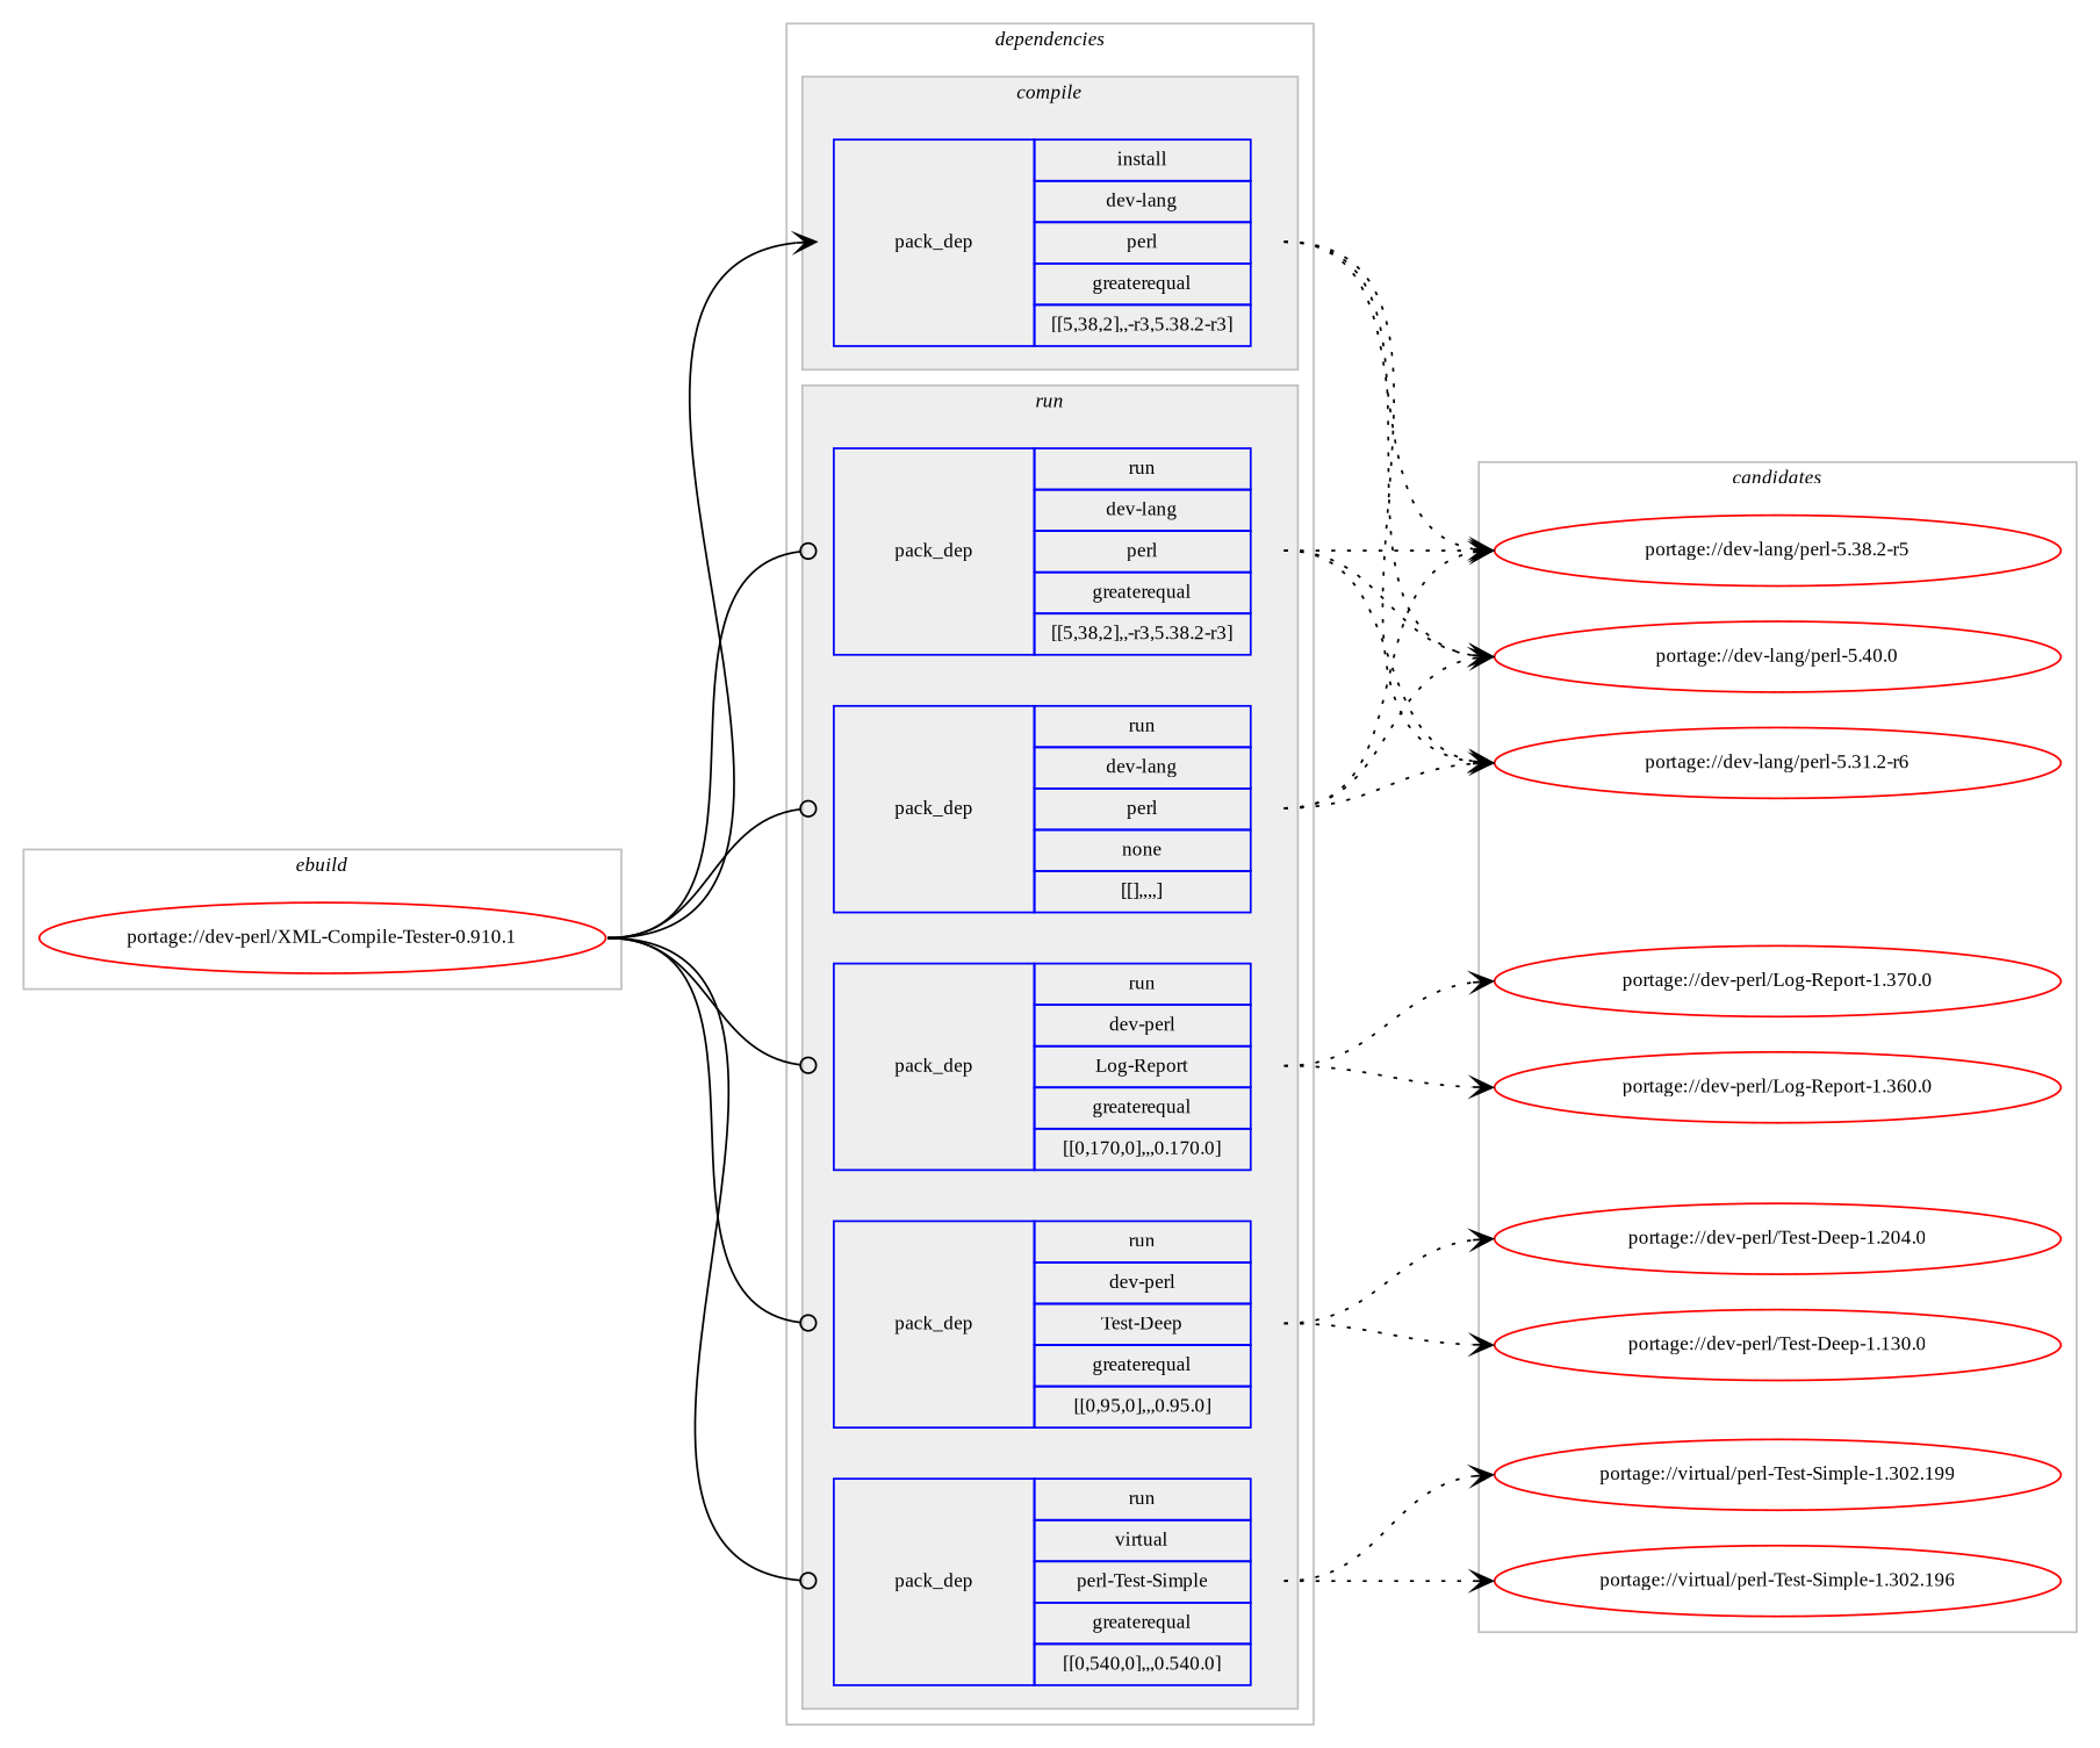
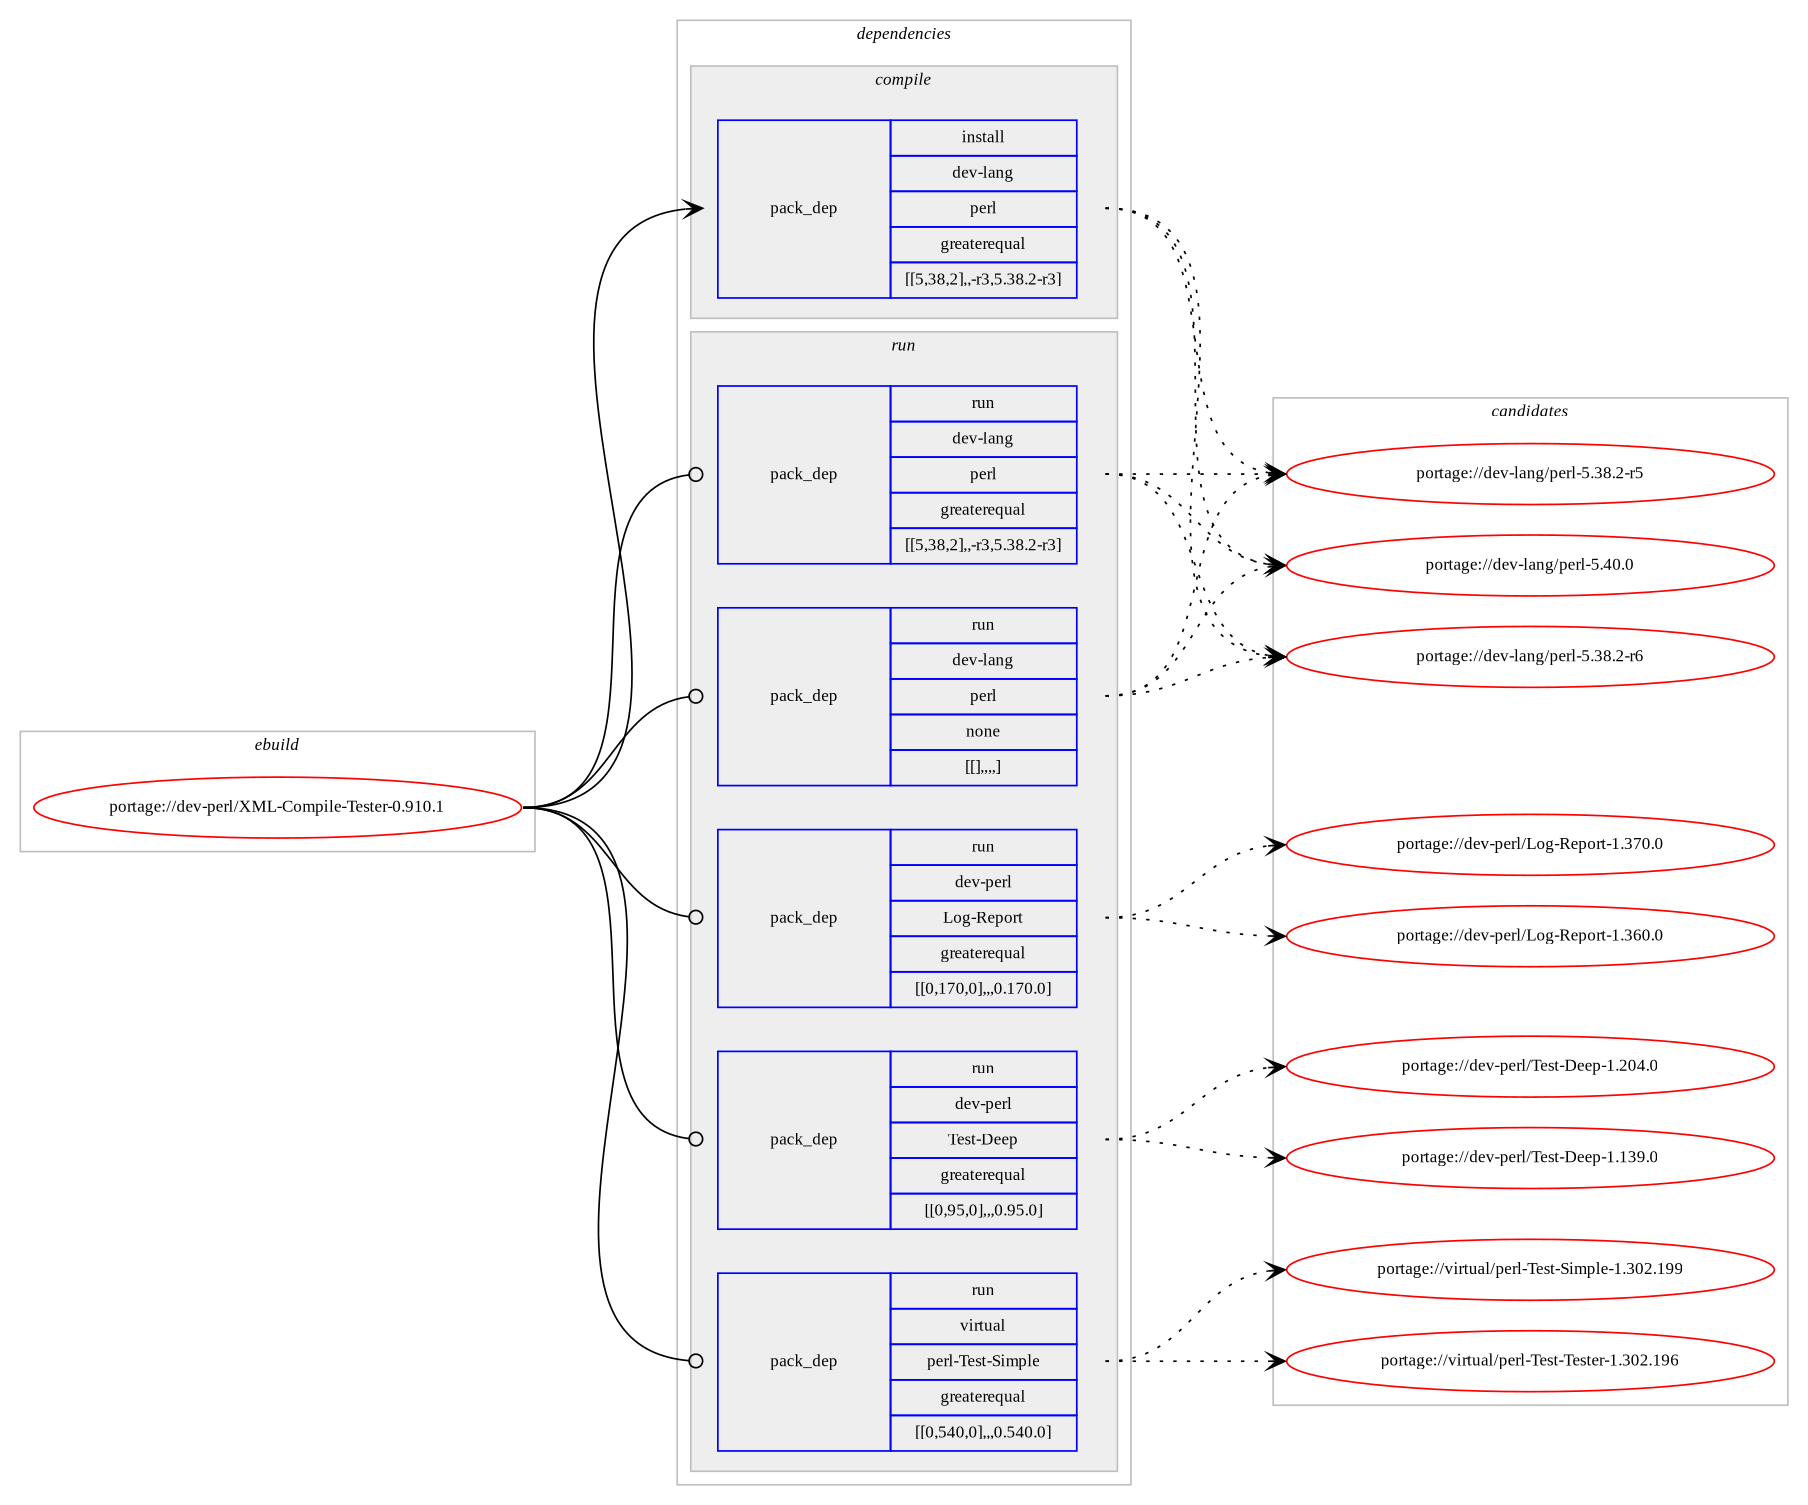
  digraph {
    compound=true
    concentrate=true
    fontname="Liberation Serif"
    fontsize=10
    newrank=true
    rankdir=LR
    ranksep=1.5
    node [color=red fontname="Liberation Serif" fontsize=10]
    edge [arrowhead=vee fontname="Liberation Serif" headport=w style=dotted tailport=e weight=100]
    n1 [label="portage://dev-perl/XML-Compile-Tester-0.910.1" width=4]
    n2 [color=blue label=<<TABLE BORDER="0" CELLBORDER="1" CELLSPACING="0" CELLPADDING="4" WIDTH="220"><TR><TD ROWSPAN="6" CELLPADDING="30">pack_dep</TD></TR><TR><TD WIDTH="110">install</TD></TR><TR><TD>dev-lang</TD></TR><TR><TD>perl</TD></TR><TR><TD>greaterequal</TD></TR><TR><TD>[[5,38,2],,-r3,5.38.2-r3]</TD></TR></TABLE>> shape=none]
    n3 [color=blue label=<<TABLE BORDER="0" CELLBORDER="1" CELLSPACING="0" CELLPADDING="4" WIDTH="220"><TR><TD ROWSPAN="6" CELLPADDING="30">pack_dep</TD></TR><TR><TD WIDTH="110">run</TD></TR><TR><TD>dev-lang</TD></TR><TR><TD>perl</TD></TR><TR><TD>greaterequal</TD></TR><TR><TD>[[5,38,2],,-r3,5.38.2-r3]</TD></TR></TABLE>> shape=none]
    n4 [color=blue label=<<TABLE BORDER="0" CELLBORDER="1" CELLSPACING="0" CELLPADDING="4" WIDTH="220"><TR><TD ROWSPAN="6" CELLPADDING="30">pack_dep</TD></TR><TR><TD WIDTH="110">run</TD></TR><TR><TD>dev-lang</TD></TR><TR><TD>perl</TD></TR><TR><TD>none</TD></TR><TR><TD>[[],,,,]</TD></TR></TABLE>> shape=none]
    n5 [color=blue label=<<TABLE BORDER="0" CELLBORDER="1" CELLSPACING="0" CELLPADDING="4" WIDTH="220"><TR><TD ROWSPAN="6" CELLPADDING="30">pack_dep</TD></TR><TR><TD WIDTH="110">run</TD></TR><TR><TD>dev-perl</TD></TR><TR><TD>Log-Report</TD></TR><TR><TD>greaterequal</TD></TR><TR><TD>[[0,170,0],,,0.170.0]</TD></TR></TABLE>> shape=none]
    n6 [color=blue label=<<TABLE BORDER="0" CELLBORDER="1" CELLSPACING="0" CELLPADDING="4" WIDTH="220"><TR><TD ROWSPAN="6" CELLPADDING="30">pack_dep</TD></TR><TR><TD WIDTH="110">run</TD></TR><TR><TD>dev-perl</TD></TR><TR><TD>Test-Deep</TD></TR><TR><TD>greaterequal</TD></TR><TR><TD>[[0,95,0],,,0.95.0]</TD></TR></TABLE>> shape=none]
    n7 [color=blue label=<<TABLE BORDER="0" CELLBORDER="1" CELLSPACING="0" CELLPADDING="4" WIDTH="220"><TR><TD ROWSPAN="6" CELLPADDING="30">pack_dep</TD></TR><TR><TD WIDTH="110">run</TD></TR><TR><TD>virtual</TD></TR><TR><TD>perl-Test-Simple</TD></TR><TR><TD>greaterequal</TD></TR><TR><TD>[[0,540,0],,,0.540.0]</TD></TR></TABLE>> shape=none]
    n8 [label="portage://dev-lang/perl-5.40.0" width=4]
-   n9 [label="portage://dev-lang/perl-5.31.2-r6" width=4]
+   n9 [label="portage://dev-lang/perl-5.38.2-r6" width=4]
    n10 [label="portage://dev-lang/perl-5.38.2-r5" width=4]
    n11 [label="portage://dev-perl/Log-Report-1.370.0" width=4]
    n12 [label="portage://dev-perl/Log-Report-1.360.0" width=4]
    n13 [label="portage://dev-perl/Test-Deep-1.204.0" width=4]
-   n14 [label="portage://dev-perl/Test-Deep-1.130.0" width=4]
+   n14 [label="portage://dev-perl/Test-Deep-1.139.0" width=4]
    n15 [label="portage://virtual/perl-Test-Simple-1.302.199" width=4]
-   n16 [label="portage://virtual/perl-Test-Simple-1.302.196" width=4]
+   n16 [label="portage://virtual/perl-Test-Tester-1.302.196" width=4]
    subgraph cluster_1 {
      color=gray
      label=<<i>ebuild</i>>
      n1
    }
    subgraph cluster_2 {
      color=gray
      label=<<i>dependencies</i>>
      subgraph cluster_3 {
        color=gray
        fillcolor="#eeeeee"
        label=<<i>compile</i>>
        style=filled
        subgraph sub_4 {
          color=gray
          fillcolor="#eeeeee"
          label=<<i>compile</i>>
          style=filled
          n2
        }
      }
      subgraph cluster_5 {
        color=gray
        fillcolor="#eeeeee"
        label=<<i>compile and run</i>>
        style=filled
      }
      subgraph cluster_6 {
        color=gray
        fillcolor="#eeeeee"
        label=<<i>run</i>>
        style=filled
        subgraph sub_7 {
          color=gray
          fillcolor="#eeeeee"
          label=<<i>run</i>>
          style=filled
          n3
        }
        subgraph sub_8 {
          color=gray
          fillcolor="#eeeeee"
          label=<<i>run</i>>
          style=filled
          n4
        }
        subgraph sub_9 {
          color=gray
          fillcolor="#eeeeee"
          label=<<i>run</i>>
          style=filled
          n5
        }
        subgraph sub_10 {
          color=gray
          fillcolor="#eeeeee"
          label=<<i>run</i>>
          style=filled
          n6
        }
        subgraph sub_11 {
          color=gray
          fillcolor="#eeeeee"
          label=<<i>run</i>>
          style=filled
          n7
        }
      }
    }
    subgraph cluster_12 {
      color=gray
      label=<<i>candidates</i>>
      rank=same
      subgraph sub_13 {
        color=black
        label=<<i>candidates</i>>
        nodesep=1
        rank=same
        n8
        n9
        n10
      }
      subgraph sub_14 {
        color=black
        label=<<i>candidates</i>>
        nodesep=1
        rank=same
        n8
        n9
        n10
      }
      subgraph sub_15 {
        color=black
        label=<<i>candidates</i>>
        nodesep=1
        rank=same
        n8
        n9
        n10
      }
      subgraph sub_16 {
        color=black
        label=<<i>candidates</i>>
        nodesep=1
        rank=same
        n11
        n12
      }
      subgraph sub_17 {
        color=black
        label=<<i>candidates</i>>
        nodesep=1
        rank=same
        n13
        n14
      }
      subgraph sub_18 {
        color=black
        label=<<i>candidates</i>>
        nodesep=1
        rank=same
        n15
        n16
      }
    }
    n1 -> n2 [style=solid weight=20]
    n1 -> n3 [arrowhead=odot style=solid weight=20]
    n1 -> n4 [arrowhead=odot style=solid weight=20]
    n1 -> n5 [arrowhead=odot style=solid weight=20]
    n1 -> n6 [arrowhead=odot style=solid weight=20]
    n1 -> n7 [arrowhead=odot style=solid weight=20]
    n2 -> n8
    n2 -> n9
    n2 -> n10
    n3 -> n8
    n3 -> n9
    n3 -> n10
    n4 -> n8
    n4 -> n9
    n4 -> n10
    n5 -> n11
    n5 -> n12
    n6 -> n13
    n6 -> n14
    n7 -> n15
    n7 -> n16
  }
